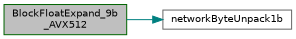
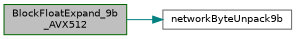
  digraph {
    rankdir=LR
    node [fontname=Helvetica fontsize=10 shape=record style=filled]
    n1 [color=darkgreen fillcolor=grey75 fontcolor=black height=0.2 label="BlockFloatExpand_9b\l_AVX512" width=0.4]
-   n2 [color=gray40 fillcolor=white height=0.2 label=networkByteUnpack1b width=0.4]
+   n2 [color=gray40 fillcolor=white height=0.2 label=networkByteUnpack9b width=0.4]
    n1 -> n2 [color=teal fontname=Helvetica fontsize=10 labelfontname=Helvetica labelfontsize=10 style=solid]
  }
